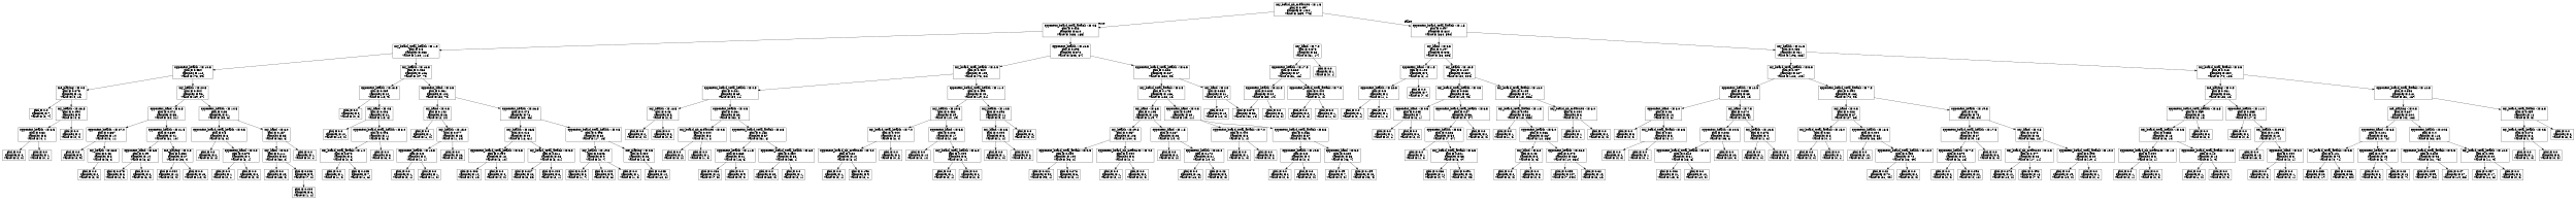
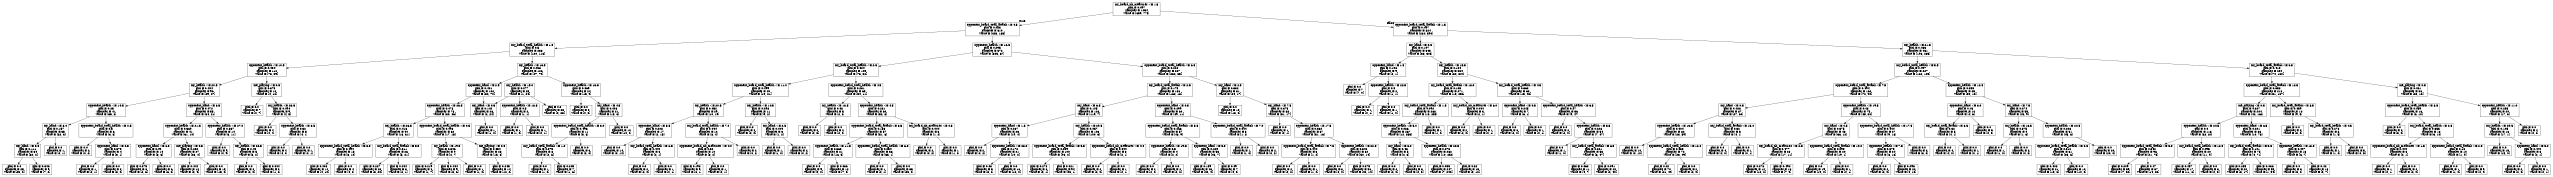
  digraph {
    node [shape=box]
    n1 [label="my_board_nb_creatures <= 1.5\ngini = 0.497\nsamples = 1434\nvalue = [659, 775]"]
    n2 [label="opponent_board_total_attack <= 4.5\ngini = 0.423\nsamples = 610\nvalue = [425, 185]"]
    n3 [label="opponent_board_total_attack <= 1.5\ngini = 0.407\nsamples = 824\nvalue = [234, 590]"]
    n4 [label="my_board_total_health <= 1.5\ngini = 0.5\nsamples = 238\nvalue = [120, 118]"]
    n5 [label="opponent_health <= 16.5\ngini = 0.295\nsamples = 372\nvalue = [305, 67]"]
    n6 [label="my_hand <= 0.5\ngini = 0.197\nsamples = 343\nvalue = [38, 305]"]
    n7 [label="my_health <= 21.5\ngini = 0.483\nsamples = 481\nvalue = [196, 285]"]
    n8 [label="opponent_health <= 10.5\ngini = 0.454\nsamples = 112\nvalue = [73, 39]"]
    n9 [label="my_health <= 13.5\ngini = 0.468\nsamples = 126\nvalue = [47, 79]"]
    n10 [label="my_board_total_health <= 2.5\ngini = 0.424\nsamples = 105\nvalue = [73, 32]"]
    n11 [label="opponent_board_total_health <= 6.5\ngini = 0.228\nsamples = 267\nvalue = [232, 35]"]
    n12 [label="me_playing <= 0.5\ngini = 0.375\nsamples = 16\nvalue = [4, 12]"]
    n13 [label="my_health <= 20.5\ngini = 0.404\nsamples = 96\nvalue = [69, 27]"]
    n14 [label="opponent_health <= 13.5\ngini = 0.469\nsamples = 24\nvalue = [15, 9]"]
    n15 [label="opponent_hand <= 2.5\ngini = 0.431\nsamples = 102\nvalue = [32, 70]"]
    n16 [label="gini = 0.0\nsamples = 7\nvalue = [0, 7]"]
    n17 [label="my_health <= 23.5\ngini = 0.494\nsamples = 9\nvalue = [4, 5]"]
    n18 [label="opponent_health <= 14.5\ngini = 0.25\nsamples = 41\nvalue = [35, 6]"]
    n19 [label="opponent_hand <= 3.5\ngini = 0.472\nsamples = 55\nvalue = [34, 21]"]
    n20 [label="opponent_health <= 8.5\ngini = 0.32\nsamples = 5\nvalue = [4, 1]"]
    n21 [label="gini = 0.0\nsamples = 4\nvalue = [0, 4]"]
    n22 [label="gini = 0.0\nsamples = 4\nvalue = [4, 0]"]
    n23 [label="gini = 0.0\nsamples = 1\nvalue = [0, 1]"]
    n24 [label="opponent_board_total_health <= 0.5\ngini = 0.5\nsamples = 6\nvalue = [3, 3]"]
    n25 [label="my_hand <= 8.0\ngini = 0.157\nsamples = 35\nvalue = [32, 3]"]
    n26 [label="opponent_health <= 27.0\ngini = 0.337\nsamples = 14\nvalue = [3, 11]"]
    n27 [label="opponent_health <= 21.5\ngini = 0.369\nsamples = 41\nvalue = [31, 10]"]
    n28 [label="gini = 0.0\nsamples = 2\nvalue = [0, 2]"]
    n29 [label="opponent_hand <= 0.5\ngini = 0.375\nsamples = 4\nvalue = [3, 1]"]
    n30 [label="my_hand <= 5.5\ngini = 0.111\nsamples = 34\nvalue = [32, 2]"]
    n31 [label="gini = 0.0\nsamples = 1\nvalue = [0, 1]"]
    n32 [label="gini = 0.0\nsamples = 1\nvalue = [0, 1]"]
    n33 [label="gini = 0.0\nsamples = 3\nvalue = [3, 0]"]
    n34 [label="gini = 0.0\nsamples = 25\nvalue = [25, 0]"]
    n35 [label="gini = 0.346\nsamples = 9\nvalue = [7, 2]"]
    n36 [label="gini = 0.0\nsamples = 9\nvalue = [0, 9]"]
    n37 [label="my_health <= 28.5\ngini = 0.48\nsamples = 5\nvalue = [3, 2]"]
    n38 [label="opponent_hand <= 6.5\ngini = 0.49\nsamples = 14\nvalue = [8, 6]"]
    n39 [label="me_playing <= 0.5\ngini = 0.252\nsamples = 27\nvalue = [23, 4]"]
    n40 [label="gini = 0.0\nsamples = 2\nvalue = [2, 0]"]
    n41 [label="gini = 0.444\nsamples = 3\nvalue = [1, 2]"]
    n42 [label="gini = 0.375\nsamples = 8\nvalue = [2, 6]"]
    n43 [label="gini = 0.0\nsamples = 6\nvalue = [6, 0]"]
    n44 [label="gini = 0.444\nsamples = 12\nvalue = [8, 4]"]
    n45 [label="gini = 0.0\nsamples = 15\nvalue = [15, 0]"]
    n46 [label="gini = 0.0\nsamples = 3\nvalue = [0, 3]"]
    n47 [label="my_hand <= 4.5\ngini = 0.408\nsamples = 21\nvalue = [15, 6]"]
    n48 [label="my_hand <= 0.5\ngini = 0.142\nsamples = 26\nvalue = [2, 24]"]
    n49 [label="opponent_health <= 26.5\ngini = 0.478\nsamples = 76\nvalue = [30, 46]"]
    n50 [label="gini = 0.0\nsamples = 10\nvalue = [10, 0]"]
    n51 [label="opponent_board_total_health <= 3.0\ngini = 0.496\nsamples = 11\nvalue = [5, 6]"]
    n52 [label="my_board_total_attack <= 1.0\ngini = 0.375\nsamples = 8\nvalue = [2, 6]"]
    n53 [label="gini = 0.0\nsamples = 3\nvalue = [3, 0]"]
    n54 [label="gini = 0.0\nsamples = 1\nvalue = [1, 0]"]
    n55 [label="gini = 0.245\nsamples = 7\nvalue = [1, 6]"]
    n56 [label="gini = 0.0\nsamples = 1\nvalue = [1, 0]"]
    n57 [label="my_health <= 15.0\ngini = 0.077\nsamples = 25\nvalue = [1, 24]"]
    n58 [label="my_health <= 26.5\ngini = 0.416\nsamples = 44\nvalue = [13, 31]"]
    n59 [label="opponent_board_total_health <= 0.5\ngini = 0.498\nsamples = 32\nvalue = [17, 15]"]
    n60 [label="opponent_health <= 18.5\ngini = 0.5\nsamples = 2\nvalue = [1, 1]"]
    n61 [label="gini = 0.0\nsamples = 23\nvalue = [0, 23]"]
    n62 [label="gini = 0.0\nsamples = 1\nvalue = [0, 1]"]
    n63 [label="gini = 0.0\nsamples = 1\nvalue = [1, 0]"]
    n64 [label="opponent_board_total_health <= 3.5\ngini = 0.494\nsamples = 18\nvalue = [8, 10]"]
    n65 [label="my_board_total_attack <= 5.5\ngini = 0.311\nsamples = 26\nvalue = [5, 21]"]
    n66 [label="my_health <= 19.5\ngini = 0.346\nsamples = 9\nvalue = [2, 7]"]
    n67 [label="me_playing <= 0.5\ngini = 0.454\nsamples = 23\nvalue = [15, 8]"]
    n68 [label="gini = 0.408\nsamples = 14\nvalue = [4, 10]"]
    n69 [label="gini = 0.0\nsamples = 4\nvalue = [4, 0]"]
    n70 [label="gini = 0.227\nsamples = 23\nvalue = [3, 20]"]
    n71 [label="gini = 0.444\nsamples = 3\nvalue = [2, 1]"]
    n72 [label="gini = 0.0\nsamples = 1\nvalue = [1, 0]"]
    n73 [label="gini = 0.219\nsamples = 8\nvalue = [1, 7]"]
    n74 [label="gini = 0.444\nsamples = 9\nvalue = [3, 6]"]
    n75 [label="gini = 0.245\nsamples = 14\nvalue = [12, 2]"]
    n76 [label="opponent_board_total_health <= 4.5\ngini = 0.281\nsamples = 65\nvalue = [54, 11]"]
    n77 [label="opponent_board_total_health <= 11.0\ngini = 0.499\nsamples = 40\nvalue = [19, 21]"]
    n78 [label="my_hand <= 2.5\ngini = 0.332\nsamples = 81\nvalue = [64, 17]"]
    n79 [label="my_board_total_attack <= 2.5\ngini = 0.175\nsamples = 186\nvalue = [168, 18]"]
    n80 [label="my_health <= 18.5\ngini = 0.48\nsamples = 5\nvalue = [2, 3]"]
    n81 [label="opponent_health <= 4.5\ngini = 0.231\nsamples = 60\nvalue = [52, 8]"]
    n82 [label="my_health <= 20.5\ngini = 0.452\nsamples = 29\nvalue = [10, 19]"]
    n83 [label="my_health <= 14.5\ngini = 0.298\nsamples = 11\nvalue = [9, 2]"]
    n84 [label="gini = 0.0\nsamples = 2\nvalue = [2, 0]"]
    n85 [label="gini = 0.0\nsamples = 3\nvalue = [0, 3]"]
    n86 [label="my_board_nb_creatures <= 0.5\ngini = 0.444\nsamples = 3\nvalue = [1, 2]"]
    n87 [label="opponent_board_total_attack <= 8.5\ngini = 0.188\nsamples = 57\nvalue = [51, 6]"]
    n88 [label="gini = 0.0\nsamples = 2\nvalue = [0, 2]"]
    n89 [label="gini = 0.0\nsamples = 1\nvalue = [1, 0]"]
    n90 [label="opponent_health <= 11.5\ngini = 0.363\nsamples = 21\nvalue = [16, 5]"]
    n91 [label="opponent_board_total_health <= 6.5\ngini = 0.054\nsamples = 36\nvalue = [35, 1]"]
    n92 [label="gini = 0.0\nsamples = 9\nvalue = [9, 0]"]
    n93 [label="gini = 0.486\nsamples = 12\nvalue = [7, 5]"]
    n94 [label="gini = 0.0\nsamples = 1\nvalue = [0, 1]"]
    n95 [label="gini = 0.0\nsamples = 35\nvalue = [35, 0]"]
    n96 [label="my_board_total_health <= 7.0\ngini = 0.444\nsamples = 12\nvalue = [8, 4]"]
    n97 [label="opponent_hand <= 5.5\ngini = 0.208\nsamples = 17\nvalue = [2, 15]"]
    n98 [label="my_hand <= 2.5\ngini = 0.444\nsamples = 3\nvalue = [1, 2]"]
    n99 [label="gini = 0.0\nsamples = 8\nvalue = [8, 0]"]
    n100 [label="opponent_board_nb_creatures <= 4.0\ngini = 0.32\nsamples = 10\nvalue = [8, 2]"]
    n101 [label="gini = 0.0\nsamples = 2\nvalue = [0, 2]"]
    n102 [label="gini = 0.0\nsamples = 14\nvalue = [0, 14]"]
    n103 [label="my_board_total_health <= 6.5\ngini = 0.444\nsamples = 3\nvalue = [2, 1]"]
    n104 [label="gini = 0.198\nsamples = 9\nvalue = [8, 1]"]
    n105 [label="gini = 0.0\nsamples = 1\nvalue = [0, 1]"]
    n106 [label="gini = 0.0\nsamples = 2\nvalue = [2, 0]"]
    n107 [label="gini = 0.0\nsamples = 1\nvalue = [0, 1]"]
    n108 [label="gini = 0.0\nsamples = 1\nvalue = [1, 0]"]
    n109 [label="gini = 0.0\nsamples = 2\nvalue = [0, 2]"]
    n110 [label="gini = 0.0\nsamples = 13\nvalue = [13, 0]"]
    n111 [label="my_hand <= 7.5\ngini = 0.375\nsamples = 68\nvalue = [51, 17]"]
    n112 [label="my_hand <= 6.5\ngini = 0.105\nsamples = 126\nvalue = [119, 7]"]
    n113 [label="opponent_hand <= 0.5\ngini = 0.299\nsamples = 60\nvalue = [49, 11]"]
    n114 [label="opponent_health <= 17.5\ngini = 0.364\nsamples = 67\nvalue = [51, 16]"]
    n115 [label="gini = 0.0\nsamples = 1\nvalue = [0, 1]"]
    n116 [label="opponent_board_total_attack <= 7.5\ngini = 0.444\nsamples = 3\nvalue = [1, 2]"]
    n117 [label="opponent_health <= 22.5\ngini = 0.342\nsamples = 64\nvalue = [50, 14]"]
    n118 [label="gini = 0.0\nsamples = 2\nvalue = [0, 2]"]
    n119 [label="gini = 0.0\nsamples = 1\nvalue = [1, 0]"]
    n120 [label="gini = 0.0\nsamples = 8\nvalue = [8, 0]"]
    n121 [label="gini = 0.375\nsamples = 56\nvalue = [42, 14]"]
    n122 [label="my_health <= 29.5\ngini = 0.057\nsamples = 103\nvalue = [100, 3]"]
    n123 [label="opponent_hand <= 1.5\ngini = 0.287\nsamples = 23\nvalue = [19, 4]"]
    n124 [label="opponent_board_total_attack <= 7.0\ngini = 0.444\nsamples = 3\nvalue = [1, 2]"]
    n125 [label="opponent_board_total_attack <= 5.5\ngini = 0.266\nsamples = 57\nvalue = [48, 9]"]
    n126 [label="opponent_board_total_attack <= 5.5\ngini = 0.039\nsamples = 100\nvalue = [98, 2]"]
    n127 [label="opponent_board_nb_creatures <= 4.0\ngini = 0.444\nsamples = 3\nvalue = [2, 1]"]
    n128 [label="gini = 0.0\nsamples = 2\nvalue = [0, 2]"]
    n129 [label="opponent_health <= 23.0\ngini = 0.172\nsamples = 21\nvalue = [19, 2]"]
    n130 [label="gini = 0.278\nsamples = 6\nvalue = [5, 1]"]
    n131 [label="gini = 0.021\nsamples = 94\nvalue = [93, 1]"]
    n132 [label="gini = 0.0\nsamples = 2\nvalue = [2, 0]"]
    n133 [label="gini = 0.0\nsamples = 1\nvalue = [0, 1]"]
    n134 [label="gini = 0.48\nsamples = 5\nvalue = [3, 2]"]
    n135 [label="gini = 0.0\nsamples = 16\nvalue = [16, 0]"]
    n136 [label="gini = 0.0\nsamples = 1\nvalue = [1, 0]"]
    n137 [label="gini = 0.0\nsamples = 2\nvalue = [0, 2]"]
    n138 [label="opponent_health <= 19.5\ngini = 0.5\nsamples = 4\nvalue = [2, 2]"]
    n139 [label="opponent_hand <= 5.5\ngini = 0.229\nsamples = 53\nvalue = [46, 7]"]
    n140 [label="gini = 0.0\nsamples = 2\nvalue = [2, 0]"]
    n141 [label="gini = 0.0\nsamples = 2\nvalue = [0, 2]"]
    n142 [label="gini = 0.159\nsamples = 46\nvalue = [42, 4]"]
    n143 [label="gini = 0.49\nsamples = 7\nvalue = [4, 3]"]
    n144 [label="opponent_hand <= 1.5\ngini = 0.198\nsamples = 9\nvalue = [8, 1]"]
    n145 [label="my_health <= 15.5\ngini = 0.164\nsamples = 334\nvalue = [30, 304]"]
    n146 [label="my_board_total_health <= 5.5\ngini = 0.497\nsamples = 227\nvalue = [122, 105]"]
    n147 [label="my_board_total_attack <= 3.5\ngini = 0.413\nsamples = 254\nvalue = [74, 180]"]
    n148 [label="opponent_health <= 22.5\ngini = 0.5\nsamples = 2\nvalue = [1, 1]"]
    n149 [label="gini = 0.0\nsamples = 7\nvalue = [7, 0]"]
    n150 [label="my_board_total_health <= 4.5\ngini = 0.363\nsamples = 63\nvalue = [15, 48]"]
    n151 [label="my_board_total_attack <= 18.0\ngini = 0.105\nsamples = 271\nvalue = [15, 256]"]
    n152 [label="gini = 0.0\nsamples = 1\nvalue = [0, 1]"]
    n153 [label="gini = 0.0\nsamples = 1\nvalue = [1, 0]"]
    n154 [label="opponent_hand <= 0.5\ngini = 0.245\nsamples = 7\nvalue = [6, 1]"]
    n155 [label="opponent_board_total_health <= 3.5\ngini = 0.27\nsamples = 56\nvalue = [9, 47]"]
    n156 [label="my_board_total_attack <= 1.5\ngini = 0.092\nsamples = 268\nvalue = [13, 255]"]
    n157 [label="my_board_nb_creatures <= 6.0\ngini = 0.444\nsamples = 3\nvalue = [2, 1]"]
    n158 [label="gini = 0.0\nsamples = 1\nvalue = [0, 1]"]
    n159 [label="gini = 0.0\nsamples = 6\nvalue = [6, 0]"]
    n160 [label="opponent_health <= 5.5\ngini = 0.226\nsamples = 54\nvalue = [7, 47]"]
    n161 [label="gini = 0.0\nsamples = 2\nvalue = [2, 0]"]
    n162 [label="gini = 0.0\nsamples = 1\nvalue = [1, 0]"]
    n163 [label="my_board_total_attack <= 6.5\ngini = 0.201\nsamples = 53\nvalue = [6, 47]"]
    n164 [label="gini = 0.463\nsamples = 11\nvalue = [4, 7]"]
    n165 [label="gini = 0.091\nsamples = 42\nvalue = [2, 40]"]
    n166 [label="gini = 0.0\nsamples = 1\nvalue = [1, 0]"]
    n167 [label="opponent_health <= 5.0\ngini = 0.086\nsamples = 267\nvalue = [12, 255]"]
    n168 [label="gini = 0.0\nsamples = 1\nvalue = [0, 1]"]
    n169 [label="gini = 0.0\nsamples = 2\nvalue = [2, 0]"]
    n170 [label="my_hand <= 3.0\ngini = 0.48\nsamples = 5\nvalue = [2, 3]"]
    n171 [label="opponent_health <= 28.5\ngini = 0.073\nsamples = 262\nvalue = [10, 252]"]
    n172 [label="gini = 0.0\nsamples = 2\nvalue = [2, 0]"]
    n173 [label="gini = 0.0\nsamples = 3\nvalue = [0, 3]"]
    n174 [label="gini = 0.055\nsamples = 247\nvalue = [7, 240]"]
    n175 [label="gini = 0.32\nsamples = 15\nvalue = [3, 12]"]
    n176 [label="opponent_health <= 12.5\ngini = 0.355\nsamples = 65\nvalue = [50, 15]"]
    n177 [label="opponent_board_total_attack <= 7.5\ngini = 0.494\nsamples = 162\nvalue = [72, 90]"]
    n178 [label="me_playing <= 0.5\ngini = 0.461\nsamples = 36\nvalue = [23, 13]"]
    n179 [label="opponent_board_total_attack <= 12.5\ngini = 0.358\nsamples = 218\nvalue = [51, 167]"]
    n180 [label="opponent_hand <= 3.0\ngini = 0.48\nsamples = 10\nvalue = [4, 6]"]
    n181 [label="my_hand <= 7.5\ngini = 0.274\nsamples = 55\nvalue = [46, 9]"]
    n182 [label="my_hand <= 0.5\ngini = 0.428\nsamples = 87\nvalue = [27, 60]"]
    n183 [label="opponent_health <= 19.5\ngini = 0.48\nsamples = 75\nvalue = [45, 30]"]
    n184 [label="gini = 0.0\nsamples = 5\nvalue = [0, 5]"]
    n185 [label="my_board_total_attack <= 8.5\ngini = 0.32\nsamples = 5\nvalue = [4, 1]"]
    n186 [label="opponent_health <= 24.5\ngini = 0.208\nsamples = 51\nvalue = [45, 6]"]
    n187 [label="my_health <= 13.5\ngini = 0.375\nsamples = 4\nvalue = [1, 3]"]
    n188 [label="gini = 0.0\nsamples = 4\nvalue = [4, 0]"]
    n189 [label="gini = 0.0\nsamples = 1\nvalue = [0, 1]"]
    n190 [label="opponent_board_total_health <= 8.5\ngini = 0.312\nsamples = 31\nvalue = [25, 6]"]
    n191 [label="gini = 0.0\nsamples = 20\nvalue = [20, 0]"]
    n192 [label="gini = 0.0\nsamples = 1\nvalue = [1, 0]"]
    n193 [label="gini = 0.0\nsamples = 3\nvalue = [0, 3]"]
    n194 [label="gini = 0.408\nsamples = 21\nvalue = [15, 6]"]
    n195 [label="gini = 0.0\nsamples = 10\nvalue = [10, 0]"]
    n196 [label="my_board_total_attack <= 15.0\ngini = 0.32\nsamples = 5\nvalue = [4, 1]"]
    n197 [label="opponent_health <= 13.5\ngini = 0.404\nsamples = 82\nvalue = [23, 59]"]
    n198 [label="opponent_board_total_health <= 17.5\ngini = 0.444\nsamples = 27\nvalue = [9, 18]"]
    n199 [label="my_hand <= 4.5\ngini = 0.375\nsamples = 48\nvalue = [36, 12]"]
    n200 [label="gini = 0.0\nsamples = 4\nvalue = [4, 0]"]
    n201 [label="gini = 0.0\nsamples = 1\nvalue = [0, 1]"]
    n202 [label="gini = 0.0\nsamples = 10\nvalue = [0, 10]"]
    n203 [label="opponent_board_total_health <= 12.0\ngini = 0.435\nsamples = 72\nvalue = [23, 49]"]
    n204 [label="gini = 0.42\nsamples = 70\nvalue = [21, 49]"]
    n205 [label="gini = 0.0\nsamples = 2\nvalue = [2, 0]"]
    n206 [label="opponent_health <= 7.5\ngini = 0.375\nsamples = 24\nvalue = [6, 18]"]
    n207 [label="gini = 0.0\nsamples = 3\nvalue = [3, 0]"]
    n208 [label="my_board_nb_creatures <= 2.5\ngini = 0.477\nsamples = 28\nvalue = [17, 11]"]
    n209 [label="opponent_board_total_attack <= 19.0\ngini = 0.095\nsamples = 20\nvalue = [19, 1]"]
    n210 [label="gini = 0.0\nsamples = 2\nvalue = [2, 0]"]
    n211 [label="gini = 0.298\nsamples = 22\nvalue = [4, 18]"]
    n212 [label="gini = 0.278\nsamples = 12\nvalue = [10, 2]"]
    n213 [label="gini = 0.492\nsamples = 16\nvalue = [7, 9]"]
    n214 [label="gini = 0.0\nsamples = 19\nvalue = [19, 0]"]
    n215 [label="gini = 0.0\nsamples = 1\nvalue = [0, 1]"]
    n216 [label="opponent_board_total_health <= 8.5\ngini = 0.469\nsamples = 16\nvalue = [6, 10]"]
    n217 [label="opponent_health <= 11.0\ngini = 0.255\nsamples = 20\nvalue = [17, 3]"]
    n218 [label="me_playing <= 0.5\ngini = 0.327\nsamples = 204\nvalue = [42, 162]"]
    n219 [label="my_board_total_attack <= 8.5\ngini = 0.459\nsamples = 14\nvalue = [9, 5]"]
    n220 [label="my_board_total_health <= 2.5\ngini = 0.355\nsamples = 13\nvalue = [3, 10]"]
    n221 [label="gini = 0.0\nsamples = 3\nvalue = [3, 0]"]
    n222 [label="gini = 0.0\nsamples = 2\nvalue = [0, 2]"]
    n223 [label="my_health <= 29.5\ngini = 0.105\nsamples = 18\nvalue = [17, 1]"]
    n224 [label="opponent_board_nb_creatures <= 1.5\ngini = 0.444\nsamples = 3\nvalue = [2, 1]"]
    n225 [label="opponent_board_total_attack <= 2.5\ngini = 0.18\nsamples = 10\nvalue = [1, 9]"]
    n226 [label="gini = 0.0\nsamples = 1\nvalue = [0, 1]"]
    n227 [label="gini = 0.0\nsamples = 2\nvalue = [2, 0]"]
    n228 [label="gini = 0.0\nsamples = 1\nvalue = [1, 0]"]
    n229 [label="gini = 0.0\nsamples = 9\nvalue = [0, 9]"]
    n230 [label="gini = 0.0\nsamples = 15\nvalue = [15, 0]"]
    n231 [label="opponent_hand <= 5.0\ngini = 0.444\nsamples = 3\nvalue = [2, 1]"]
    n232 [label="gini = 0.0\nsamples = 2\nvalue = [2, 0]"]
    n233 [label="gini = 0.0\nsamples = 1\nvalue = [0, 1]"]
    n234 [label="opponent_hand <= 6.5\ngini = 0.201\nsamples = 88\nvalue = [10, 78]"]
    n235 [label="opponent_health <= 24.5\ngini = 0.4\nsamples = 116\nvalue = [32, 84]"]
    n236 [label="my_board_total_health <= 4.5\ngini = 0.278\nsamples = 6\nvalue = [1, 5]"]
    n237 [label="gini = 0.0\nsamples = 8\nvalue = [8, 0]"]
    n238 [label="my_board_total_attack <= 5.5\ngini = 0.101\nsamples = 75\nvalue = [4, 71]"]
    n239 [label="opponent_health <= 13.5\ngini = 0.497\nsamples = 13\nvalue = [6, 7]"]
    n240 [label="opponent_board_total_attack <= 5.5\ngini = 0.342\nsamples = 96\nvalue = [21, 75]"]
    n241 [label="my_board_total_health <= 12.5\ngini = 0.495\nsamples = 20\nvalue = [11, 9]"]
    n242 [label="gini = 0.255\nsamples = 20\nvalue = [3, 17]"]
    n243 [label="gini = 0.036\nsamples = 55\nvalue = [1, 54]"]
    n244 [label="gini = 0.0\nsamples = 3\nvalue = [3, 0]"]
    n245 [label="gini = 0.42\nsamples = 10\nvalue = [3, 7]"]
    n246 [label="gini = 0.209\nsamples = 59\nvalue = [7, 52]"]
    n247 [label="gini = 0.47\nsamples = 37\nvalue = [14, 23]"]
    n248 [label="gini = 0.457\nsamples = 17\nvalue = [11, 6]"]
    n249 [label="gini = 0.0\nsamples = 3\nvalue = [0, 3]"]
    n250 [label="gini = 0.0\nsamples = 1\nvalue = [1, 0]"]
    n251 [label="gini = 0.0\nsamples = 5\nvalue = [0, 5]"]
    n1 -> n2 [headlabel=True labelangle=45 labeldistance=2.5]
    n1 -> n3 [headlabel=False labelangle=-45 labeldistance=2.5]
    n2 -> n4
    n2 -> n5
    n3 -> n6
    n3 -> n7
    n4 -> n8
    n4 -> n9
    n5 -> n10
    n5 -> n11
    n6 -> n144
    n6 -> n145
    n7 -> n146
    n7 -> n147
    n8 -> n12
    n8 -> n13
    n9 -> n14
    n9 -> n15
    n10 -> n76
    n10 -> n77
    n11 -> n78
    n11 -> n79
    n12 -> n16
    n12 -> n17
    n13 -> n18
    n13 -> n19
    n14 -> n46
    n14 -> n47
    n15 -> n48
    n15 -> n49
    n17 -> n20
    n17 -> n21
    n18 -> n24
    n18 -> n25
    n19 -> n26
    n19 -> n27
    n20 -> n22
    n20 -> n23
    n24 -> n28
    n24 -> n29
    n25 -> n30
    n25 -> n31
    n26 -> n36
    n26 -> n37
    n27 -> n38
    n27 -> n39
    n29 -> n32
    n29 -> n33
    n30 -> n34
    n30 -> n35
    n37 -> n40
-   n35 -> n41
+   n37 -> n41
    n38 -> n42
    n38 -> n43
    n39 -> n44
    n39 -> n45
    n47 -> n50
    n47 -> n51
    n48 -> n56
-   n48 -> n57
+   n57 -> n48
    n49 -> n58
    n49 -> n59
    n51 -> n52
    n51 -> n53
    n52 -> n54
    n52 -> n55
    n57 -> n60
    n57 -> n61
    n58 -> n64
    n58 -> n65
    n59 -> n66
    n59 -> n67
    n60 -> n62
    n60 -> n63
    n64 -> n68
    n64 -> n69
    n65 -> n70
    n65 -> n71
    n66 -> n72
    n66 -> n73
    n66 -> n74
    n67 -> n75
    n76 -> n80
    n76 -> n81
    n77 -> n82
    n77 -> n83
    n78 -> n110
-   n78 -> n121
+   n78 -> n111
    n79 -> n112
    n79 -> n113
    n80 -> n84
    n80 -> n85
    n81 -> n86
    n81 -> n87
    n82 -> n96
    n82 -> n97
    n83 -> n98
    n83 -> n99
    n86 -> n88
    n86 -> n89
    n87 -> n90
    n87 -> n91
    n90 -> n92
    n90 -> n93
    n91 -> n94
    n91 -> n95
    n96 -> n100
    n96 -> n101
    n97 -> n102
    n97 -> n103
    n98 -> n108
    n98 -> n109
    n100 -> n104
    n100 -> n105
    n103 -> n106
    n103 -> n107
    n111 -> n114
    n111 -> n115
    n112 -> n122
    n112 -> n123
    n113 -> n124
    n113 -> n125
    n114 -> n116
    n114 -> n117
    n116 -> n118
    n116 -> n119
    n117 -> n120
    n117 -> n121
    n122 -> n126
    n122 -> n127
    n123 -> n128
    n123 -> n129
    n124 -> n136
    n124 -> n137
    n125 -> n138
    n125 -> n139
    n126 -> n130
    n126 -> n131
    n127 -> n132
    n127 -> n133
    n129 -> n134
    n129 -> n135
    n138 -> n140
    n138 -> n141
    n139 -> n142
    n139 -> n143
    n144 -> n148
    n144 -> n149
    n145 -> n150
    n145 -> n151
    n146 -> n176
    n146 -> n177
    n147 -> n178
    n147 -> n179
    n148 -> n152
    n148 -> n153
    n150 -> n154
    n150 -> n155
    n151 -> n156
    n151 -> n157
    n154 -> n158
    n154 -> n159
    n155 -> n160
    n155 -> n161
    n156 -> n166
    n156 -> n167
    n157 -> n168
    n157 -> n169
    n160 -> n162
    n160 -> n163
    n163 -> n164
    n163 -> n165
    n167 -> n170
    n167 -> n171
    n170 -> n172
    n170 -> n173
    n171 -> n174
    n171 -> n175
    n176 -> n180
    n176 -> n181
    n177 -> n182
    n177 -> n183
    n178 -> n216
    n178 -> n217
    n179 -> n218
    n179 -> n219
    n180 -> n184
    n180 -> n185
    n181 -> n186
    n181 -> n187
    n182 -> n196
    n182 -> n197
    n183 -> n198
    n183 -> n199
    n185 -> n188
    n185 -> n189
    n186 -> n190
    n186 -> n191
    n187 -> n192
    n187 -> n193
    n190 -> n194
    n190 -> n195
    n196 -> n200
    n196 -> n201
    n197 -> n202
    n197 -> n203
    n198 -> n206
    n198 -> n207
    n199 -> n208
    n199 -> n209
    n203 -> n204
    n203 -> n205
    n206 -> n210
    n206 -> n211
    n208 -> n212
    n208 -> n213
    n209 -> n214
    n209 -> n215
    n216 -> n220
    n216 -> n221
    n217 -> n222
    n217 -> n223
    n218 -> n234
    n218 -> n235
    n219 -> n236
    n219 -> n237
    n220 -> n224
    n220 -> n225
    n223 -> n230
    n223 -> n231
    n224 -> n226
    n224 -> n227
    n225 -> n228
    n225 -> n229
    n231 -> n232
    n231 -> n233
    n234 -> n238
    n234 -> n239
    n235 -> n240
    n235 -> n241
    n236 -> n250
    n236 -> n251
    n238 -> n242
    n238 -> n243
    n239 -> n244
    n239 -> n245
    n240 -> n246
    n240 -> n247
    n241 -> n248
    n241 -> n249
  }
